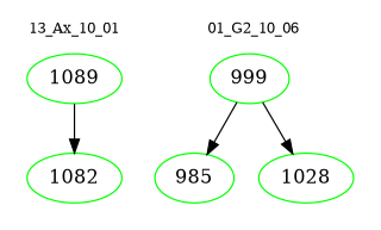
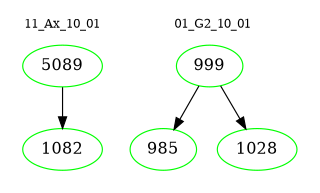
  digraph {
    node [color=green]
    edge [color=black]
-   n1 [label=1089]
+   n1 [label=5089]
    n2 [label=1082]
    n3 [label=999]
    n4 [label=985]
    n5 [label=1028]
    subgraph cluster_1 {
      color=white
      fontsize=10
-     label="13_Ax_10_01"
+     label="11_Ax_10_01"
      n1
      n2
    }
    subgraph cluster_2 {
      color=white
      fontsize=10
-     label="01_G2_10_06"
+     label="01_G2_10_01"
      n3
      n4
      n5
    }
    n1 -> n2
    n3 -> n4
    n3 -> n5
  }
